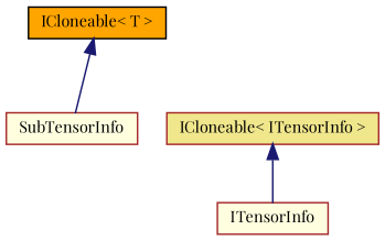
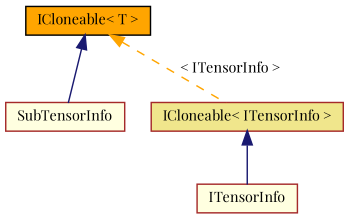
  digraph {
    fontname="Playfair Display"
    node [color=brown fillcolor=lightyellow fontname="Playfair Display" fontsize=10 shape=record style=filled]
    edge [color=midnightblue dir=back fontname="Playfair Display" fontsize=10 labelfontname=Helvetica labelfontsize=10 style=solid]
    n1 [fontcolor=black height=0.2 label=SubTensorInfo width=0.4]
    n2 [height=0.2 label=ITensorInfo width=0.4]
    n3 [fillcolor=khaki height=0.2 label="ICloneable\< ITensorInfo \>" width=0.4]
    n4 [color=black fillcolor=orange height=0.2 label="ICloneable\< T \>" width=0.4]
    n3 -> n2
    n4 -> n1
+   n4 -> n3 [color=orange label=" \< ITensorInfo \>" style=dashed]
  }
